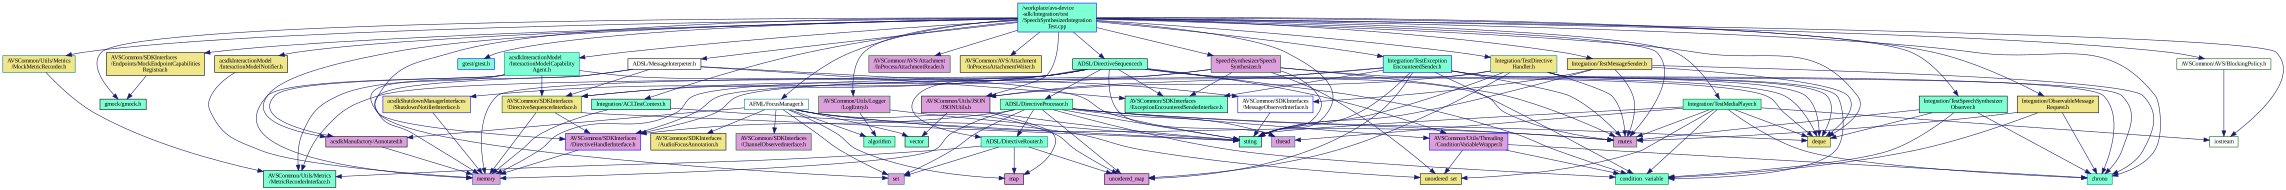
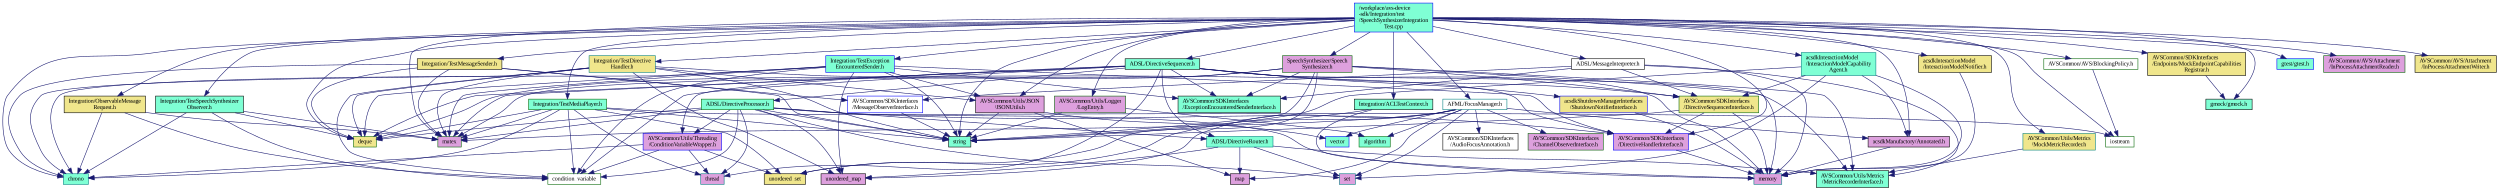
  digraph {
    fontname="Liberation Serif"
    node [color=black fillcolor=aquamarine fontname="Liberation Serif" fontsize=10 shape=record style=filled]
    edge [color=midnightblue fontname="Liberation Serif" fontsize=10 labelfontname=Helvetica labelfontsize=10 style=solid]
    n1 [color=blue fontcolor=black height=0.2 label="/workplace/avs-device\l-sdk/Integration/test\l/SpeechSynthesizerIntegration\lTest.cpp" width=0.4]
    n2 [color=teal height=0.2 label=chrono width=0.4]
    n3 [color=darkgreen fillcolor=khaki height=0.2 label=deque width=0.4]
    n4 [color=darkgreen fillcolor=white height=0.2 label=iostream width=0.4]
    n5 [color=darkgreen fillcolor=plum height=0.2 label=mutex width=0.4]
    n6 [height=0.2 label=string width=0.4]
    n7 [height=0.2 label="gmock/gmock.h" width=0.4]
    n8 [color=blue height=0.2 label="gtest/gtest.h" width=0.4]
    n9 [fillcolor=plum height=0.2 label="acsdkManufactory/Annotated.h" width=0.4]
    n10 [height=0.2 label="ADSL/DirectiveSequencer.h" width=0.4]
    n11 [color=blue fillcolor=plum height=0.2 label="AVSCommon/SDKInterfaces\l/DirectiveHandlerInterface.h" width=0.4]
    n12 [fillcolor=white height=0.2 label="ADSL/MessageInterpreter.h" width=0.4]
    n13 [color=teal fillcolor=white height=0.2 label="AFML/FocusManager.h" width=0.4]
    n14 [color=darkgreen fillcolor=plum height=0.2 label="AVSCommon/AVS/Attachment\l/InProcessAttachmentReader.h" width=0.4]
    n15 [fillcolor=khaki height=0.2 label="AVSCommon/AVS/Attachment\l/InProcessAttachmentWriter.h" width=0.4]
    n16 [color=darkgreen fillcolor=white height=0.2 label="AVSCommon/AVS/BlockingPolicy.h" width=0.4]
    n17 [fillcolor=plum height=0.2 label="AVSCommon/Utils/JSON\l/JSONUtils.h" width=0.4]
    n18 [fillcolor=khaki height=0.2 label="AVSCommon/SDKInterfaces\l/Endpoints/MockEndpointCapabilities\lRegistrar.h" width=0.4]
    n19 [color=darkgreen fillcolor=plum height=0.2 label="AVSCommon/Utils/Logger\l/LogEntry.h" width=0.4]
    n20 [color=teal fillcolor=khaki height=0.2 label="AVSCommon/Utils/Metrics\l/MockMetricRecorder.h" width=0.4]
    n21 [color=teal height=0.2 label="acsdkInteractionModel\l/InteractionModelCapability\lAgent.h" width=0.4]
    n22 [fillcolor=khaki height=0.2 label="acsdkInteractionModel\l/InteractionModelNotifier.h" width=0.4]
    n23 [color=darkgreen fillcolor=plum height=0.2 label="SpeechSynthesizer/Speech\lSynthesizer.h" width=0.4]
    n24 [height=0.2 label="Integration/ACLTestContext.h" width=0.4]
    n25 [fillcolor=khaki height=0.2 label="Integration/ObservableMessage\lRequest.h" width=0.4]
    n26 [color=teal fillcolor=khaki height=0.2 label="Integration/TestDirective\lHandler.h" width=0.4]
    n27 [color=blue height=0.2 label="Integration/TestException\lEncounteredSender.h" width=0.4]
    n28 [fillcolor=khaki height=0.2 label="Integration/TestMessageSender.h" width=0.4]
    n29 [height=0.2 label="Integration/TestSpeechSynthesizer\lObserver.h" width=0.4]
    n30 [color=darkgreen height=0.2 label="Integration/TestMediaPlayer.h" width=0.4]
    n31 [color=teal fillcolor=plum height=0.2 label=memory width=0.4]
-   n32 [color=darkgreen height=0.2 label=condition_variable width=0.4]
+   n32 [color=darkgreen fillcolor=white height=0.2 label=condition_variable width=0.4]
    n33 [color=teal fillcolor=plum height=0.2 label=thread width=0.4]
    n34 [color=blue fillcolor=khaki height=0.2 label="acsdkShutdownManagerInterfaces\l/ShutdownNotifierInterface.h" width=0.4]
    n35 [height=0.2 label="AVSCommon/SDKInterfaces\l/ExceptionEncounteredSenderInterface.h" width=0.4]
    n36 [color=darkgreen fillcolor=khaki height=0.2 label="AVSCommon/SDKInterfaces\l/DirectiveSequencerInterface.h" width=0.4]
    n37 [height=0.2 label="AVSCommon/Utils/Metrics\l/MetricRecorderInterface.h" width=0.4]
    n38 [color=blue fillcolor=plum height=0.2 label="AVSCommon/Utils/Threading\l/ConditionVariableWrapper.h" width=0.4]
    n39 [color=darkgreen height=0.2 label="ADSL/DirectiveProcessor.h" width=0.4]
    n40 [color=teal height=0.2 label="ADSL/DirectiveRouter.h" width=0.4]
    n41 [color=blue fillcolor=white height=0.2 label="AVSCommon/SDKInterfaces\l/MessageObserverInterface.h" width=0.4]
    n42 [fillcolor=khaki height=0.2 label=unordered_set width=0.4]
    n43 [color=teal fillcolor=plum height=0.2 label=set width=0.4]
    n44 [fillcolor=plum height=0.2 label=unordered_map width=0.4]
    n45 [fillcolor=plum height=0.2 label=map width=0.4]
    n46 [color=darkgreen height=0.2 label=algorithm width=0.4]
-   n47 [height=0.2 label=vector width=0.4]
-   n48 [fillcolor=khaki height=0.2 label="AVSCommon/SDKInterfaces\l/AudioFocusAnnotation.h" width=0.4]
+   n47 [color=blue height=0.2 label=vector width=0.4]
+   n48 [fillcolor=white height=0.2 label="AVSCommon/SDKInterfaces\l/AudioFocusAnnotation.h" width=0.4]
    n49 [color=darkgreen fillcolor=plum height=0.2 label="AVSCommon/SDKInterfaces\l/ChannelObserverInterface.h" width=0.4]
    n1 -> n2
    n1 -> n3
    n1 -> n4
    n1 -> n5
    n1 -> n6
    n1 -> n7
    n1 -> n8
    n1 -> n9
    n1 -> n10
    n1 -> n11
    n1 -> n12
    n1 -> n13
    n1 -> n14
    n1 -> n15
    n1 -> n16
    n1 -> n17
    n1 -> n18
    n1 -> n19
    n1 -> n20
    n1 -> n21
    n1 -> n22
    n1 -> n23
    n1 -> n24
    n1 -> n25
    n1 -> n26
    n1 -> n27
    n1 -> n28
    n1 -> n29
    n1 -> n30
    n9 -> n31
    n10 -> n3
    n10 -> n5
    n10 -> n31
    n10 -> n32
    n10 -> n33
    n10 -> n34
    n10 -> n35
    n10 -> n36
    n10 -> n37
    n10 -> n38
    n10 -> n39
    n10 -> n40
    n11 -> n31
    n12 -> n31
    n12 -> n35
    n12 -> n36
    n12 -> n37
    n12 -> n41
    n13 -> n5
    n13 -> n9
    n13 -> n42
    n13 -> n43
    n13 -> n44
    n13 -> n45
    n13 -> n46
    n13 -> n47
    n13 -> n48
    n13 -> n49
    n16 -> n4
    n17 -> n6
    n17 -> n45
    n17 -> n47
    n18 -> n7
    n19 -> n6
    n19 -> n46
    n20 -> n37
    n21 -> n6
    n21 -> n9
    n21 -> n31
    n21 -> n36
    n21 -> n43
    n22 -> n31
    n23 -> n3
    n23 -> n5
    n23 -> n6
    n23 -> n31
    n23 -> n35
    n23 -> n36
+   n23 -> n37
    n23 -> n42
    n24 -> n6
    n24 -> n31
    n25 -> n2
    n25 -> n5
    n25 -> n32
    n26 -> n2
    n26 -> n3
    n26 -> n5
    n26 -> n6
    n26 -> n11
    n26 -> n17
    n26 -> n32
    n26 -> n44
    n27 -> n2
    n27 -> n3
    n27 -> n5
    n27 -> n6
    n27 -> n11
    n27 -> n17
    n27 -> n32
    n27 -> n35
    n27 -> n44
    n28 -> n2
    n28 -> n3
    n28 -> n5
    n28 -> n6
    n28 -> n41
    n29 -> n2
    n29 -> n3
    n29 -> n5
    n29 -> n32
    n30 -> n2
    n30 -> n3
    n30 -> n4
    n30 -> n5
    n30 -> n6
    n30 -> n32
    n30 -> n33
    n30 -> n42
    n34 -> n31
    n36 -> n6
    n36 -> n11
    n36 -> n31
    n38 -> n2
    n38 -> n32
+   n38 -> n33
    n38 -> n42
    n39 -> n3
    n39 -> n5
    n39 -> n6
    n39 -> n11
    n39 -> n31
    n39 -> n32
    n39 -> n33
    n39 -> n38
    n39 -> n40
    n39 -> n43
    n39 -> n44
    n40 -> n37
    n40 -> n43
    n40 -> n44
    n40 -> n45
    n41 -> n6
  }
